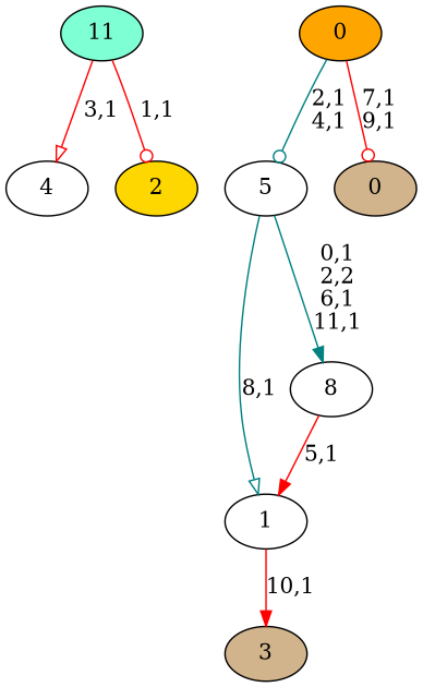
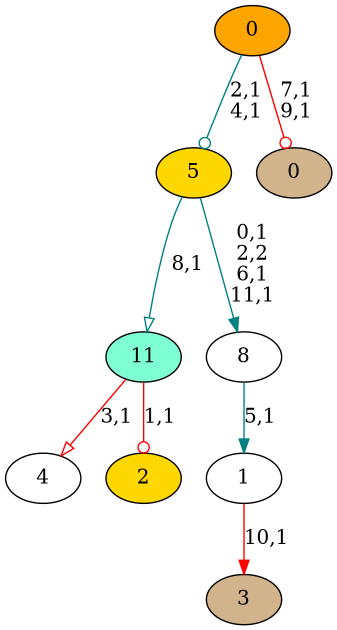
  digraph {
    node [fillcolor=white style=filled]
    edge [arrowhead=odot color=red]
    n1 [label=4]
    n2 [fillcolor=tan label=3]
    n3 [fillcolor=gold label=2]
    11 [fillcolor=aquamarine]
    n5 [label=1]
    8
-   5
+   5 [fillcolor=gold]
    n8 [fillcolor=tan label=0]
    0 [fillcolor=orange]
    11 -> n1 [arrowhead=onormal label="3,1"]
    11 -> n3 [label="1,1"]
    n5 -> n2 [arrowhead=normal label="10,1"]
-   8 -> n5 [arrowhead=normal label="5,1"]
-   5 -> n5 [arrowhead=onormal color=teal label="8,1"]
+   8 -> n5 [arrowhead=normal color=teal label="5,1"]
+   5 -> 11 [arrowhead=onormal color=teal label="8,1"]
    5 -> 8 [arrowhead=normal color=teal label="0,1\n2,2\n6,1\n11,1"]
    0 -> 5 [color=teal label="2,1\n4,1"]
    0 -> n8 [label="7,1\n9,1"]
  }
